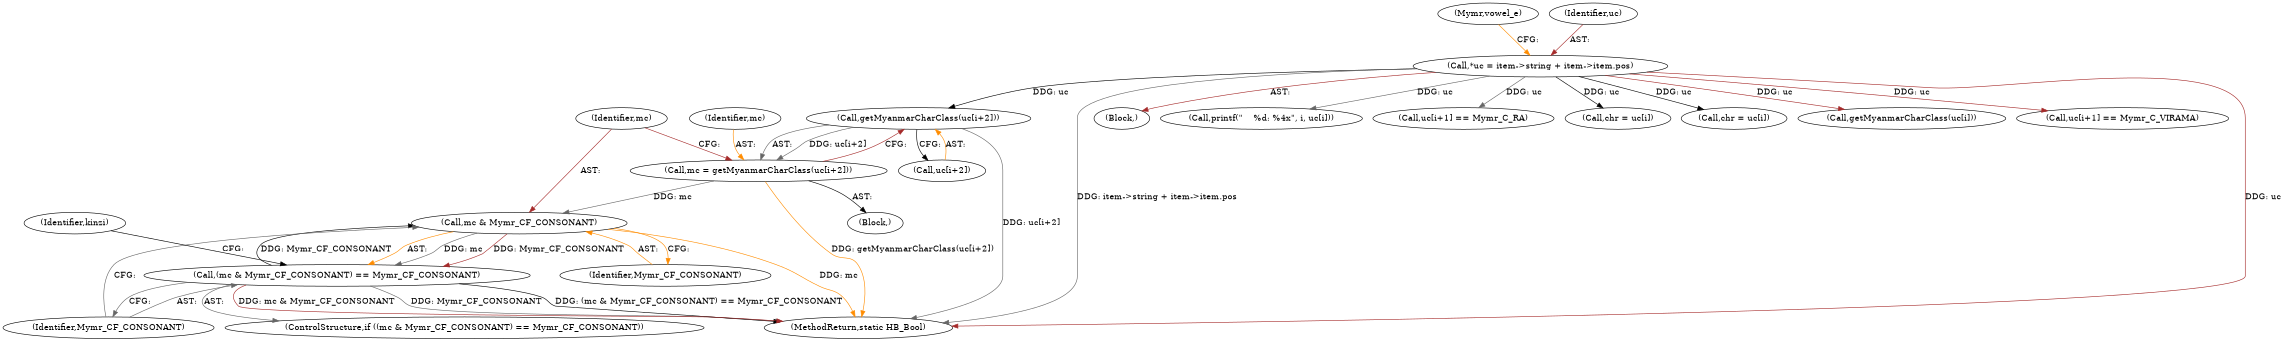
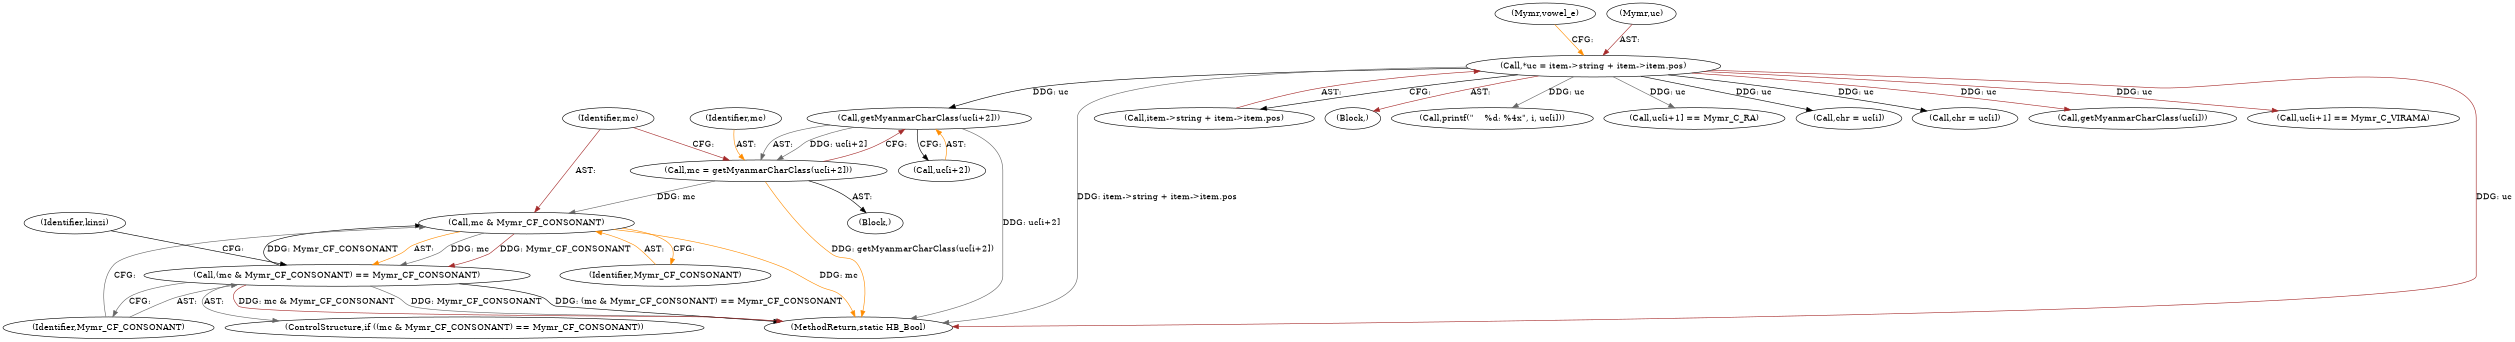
  digraph {
    edge [color=gray40]
    n1 [label="(Call,getMyanmarCharClass(uc[i+2]))"]
    n2 [label="(Call,mc = getMyanmarCharClass(uc[i+2]))"]
    n3 [label="(Call,uc[i+2])"]
    n4 [label="(MethodReturn,static HB_Bool)"]
    n5 [label="(Call,mc & Mymr_CF_CONSONANT)"]
    n6 [label="(Block,)"]
    n7 [label="(Call,*uc = item->string + item->item.pos)"]
+   n8 [label="(Call,item->string + item->item.pos)"]
    n9 [label="(Block,)"]
    n10 [label="(Call,printf(\"    %d: %4x\", i, uc[i]))"]
    n11 [label="(Call,uc[i+1] == Mymr_C_RA)"]
    n12 [label="(Call,chr = uc[i])"]
    n13 [label="(Call,chr = uc[i])"]
    n14 [label="(Call,getMyanmarCharClass(uc[i]))"]
    n15 [label="(Call,uc[i+1] == Mymr_C_VIRAMA)"]
    n16 [label="(Call,(mc & Mymr_CF_CONSONANT) == Mymr_CF_CONSONANT)"]
    n17 [label="(Identifier,Mymr_CF_CONSONANT)"]
    n18 [label="(Identifier,Mymr_CF_CONSONANT)"]
    n19 [label="(ControlStructure,if ((mc & Mymr_CF_CONSONANT) == Mymr_CF_CONSONANT))"]
    n20 [label="(Identifier,kinzi)"]
    n21 [label="(Identifier,mc)"]
    n22 [label="(Mymr,vowel_e)"]
-   n23 [label="(Identifier,uc)"]
+   n23 [label="(Mymr,uc)"]
    n24 [label="(Identifier,mc)"]
    n1 -> n2 [label="AST: "]
    n1 -> n2 [label="DDG: uc[i+2]"]
    n1 -> n3 [color=black label="CFG: "]
    n1 -> n4 [label="DDG: uc[i+2]"]
    n2 -> n1 [color=brown label="CFG: "]
    n2 -> n4 [color=darkorange label="DDG: getMyanmarCharClass(uc[i+2])"]
    n2 -> n5 [label="DDG: mc"]
    n2 -> n6 [color=black label="AST: "]
    n3 -> n1 [color=darkorange label="AST: "]
    n5 -> n4 [color=darkorange label="DDG: mc"]
    n5 -> n16 [color=darkorange label="AST: "]
    n5 -> n16 [label="DDG: mc"]
    n5 -> n16 [color=brown label="DDG: Mymr_CF_CONSONANT"]
    n5 -> n17 [color=darkorange label="CFG: "]
    n7 -> n1 [color=black label="DDG: uc"]
    n7 -> n4 [label="DDG: item->string + item->item.pos"]
    n7 -> n4 [color=brown label="DDG: uc"]
+   n7 -> n8 [color=black label="CFG: "]
    n7 -> n9 [color=brown label="AST: "]
    n7 -> n10 [label="DDG: uc"]
    n7 -> n11 [label="DDG: uc"]
    n7 -> n12 [color=black label="DDG: uc"]
    n7 -> n13 [color=black label="DDG: uc"]
    n7 -> n14 [color=brown label="DDG: uc"]
    n7 -> n15 [color=brown label="DDG: uc"]
+   n8 -> n7 [color=brown label="AST: "]
    n16 -> n4 [label="DDG: Mymr_CF_CONSONANT"]
    n16 -> n4 [color=black label="DDG: (mc & Mymr_CF_CONSONANT) == Mymr_CF_CONSONANT"]
    n16 -> n4 [color=brown label="DDG: mc & Mymr_CF_CONSONANT"]
    n16 -> n5 [color=black label="DDG: Mymr_CF_CONSONANT"]
    n16 -> n18 [label="CFG: "]
    n16 -> n19 [label="AST: "]
    n17 -> n5 [color=darkorange label="AST: "]
    n18 -> n5 [label="CFG: "]
    n18 -> n16 [label="AST: "]
    n20 -> n16 [color=black label="CFG: "]
    n21 -> n2 [color=darkorange label="AST: "]
    n22 -> n7 [color=darkorange label="CFG: "]
    n23 -> n7 [color=brown label="AST: "]
    n24 -> n2 [color=brown label="CFG: "]
    n24 -> n5 [color=brown label="AST: "]
  }
